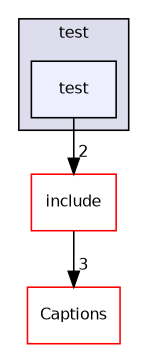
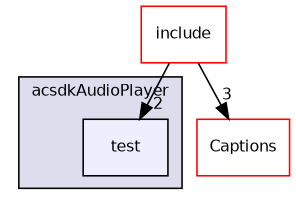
  digraph {
    compound=true
    node [fillcolor=white fontname=Helvetica fontsize=10 shape=box style=filled color=red]
    edge [labeldistance=1.5 labelfontname=Helvetica labelfontsize=10]
    n1 [fillcolor="#eeeeff" label=test pencolor=black color=""]
    n2 [label=include]
    n3 [label=Captions]
    subgraph cluster_1 {
      bgcolor="#ddddee"
      fontname=Helvetica
      fontsize=10
-     label=test
+     label=acsdkAudioPlayer
      pencolor=black
      n1
    }
-   n1 -> n2 [headlabel=2]
+   n2 -> n1 [headlabel=2]
    n2 -> n3 [headlabel=3]
  }
